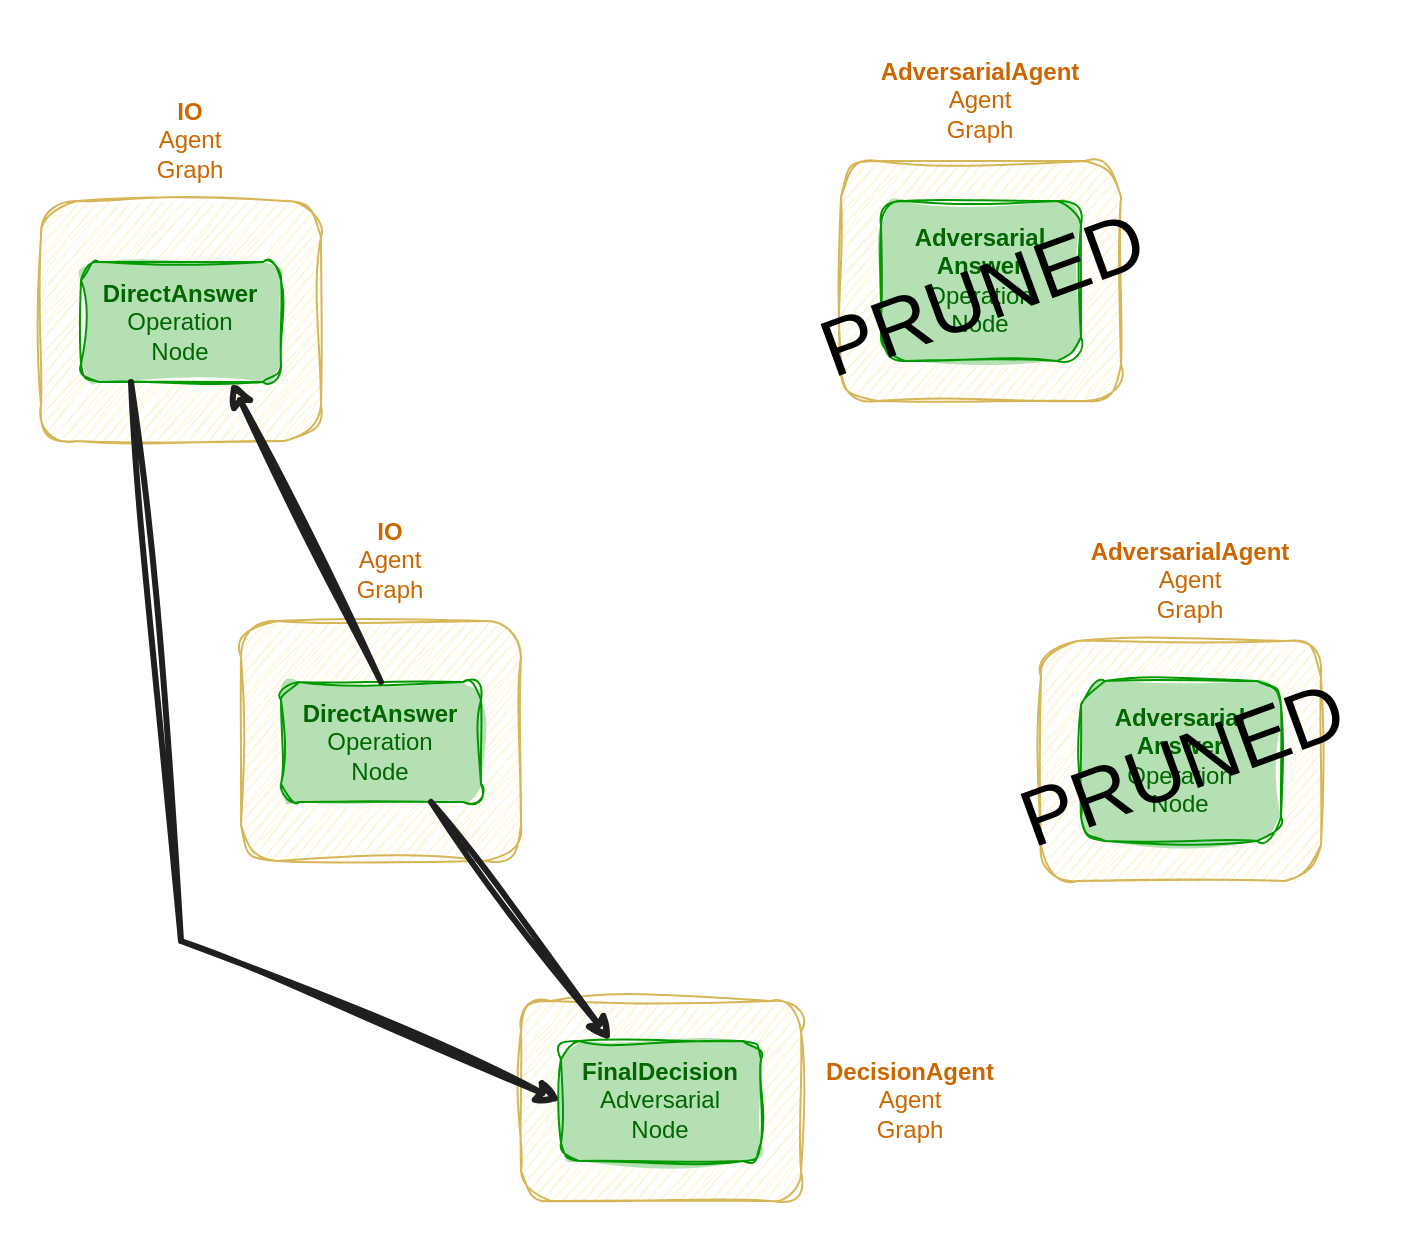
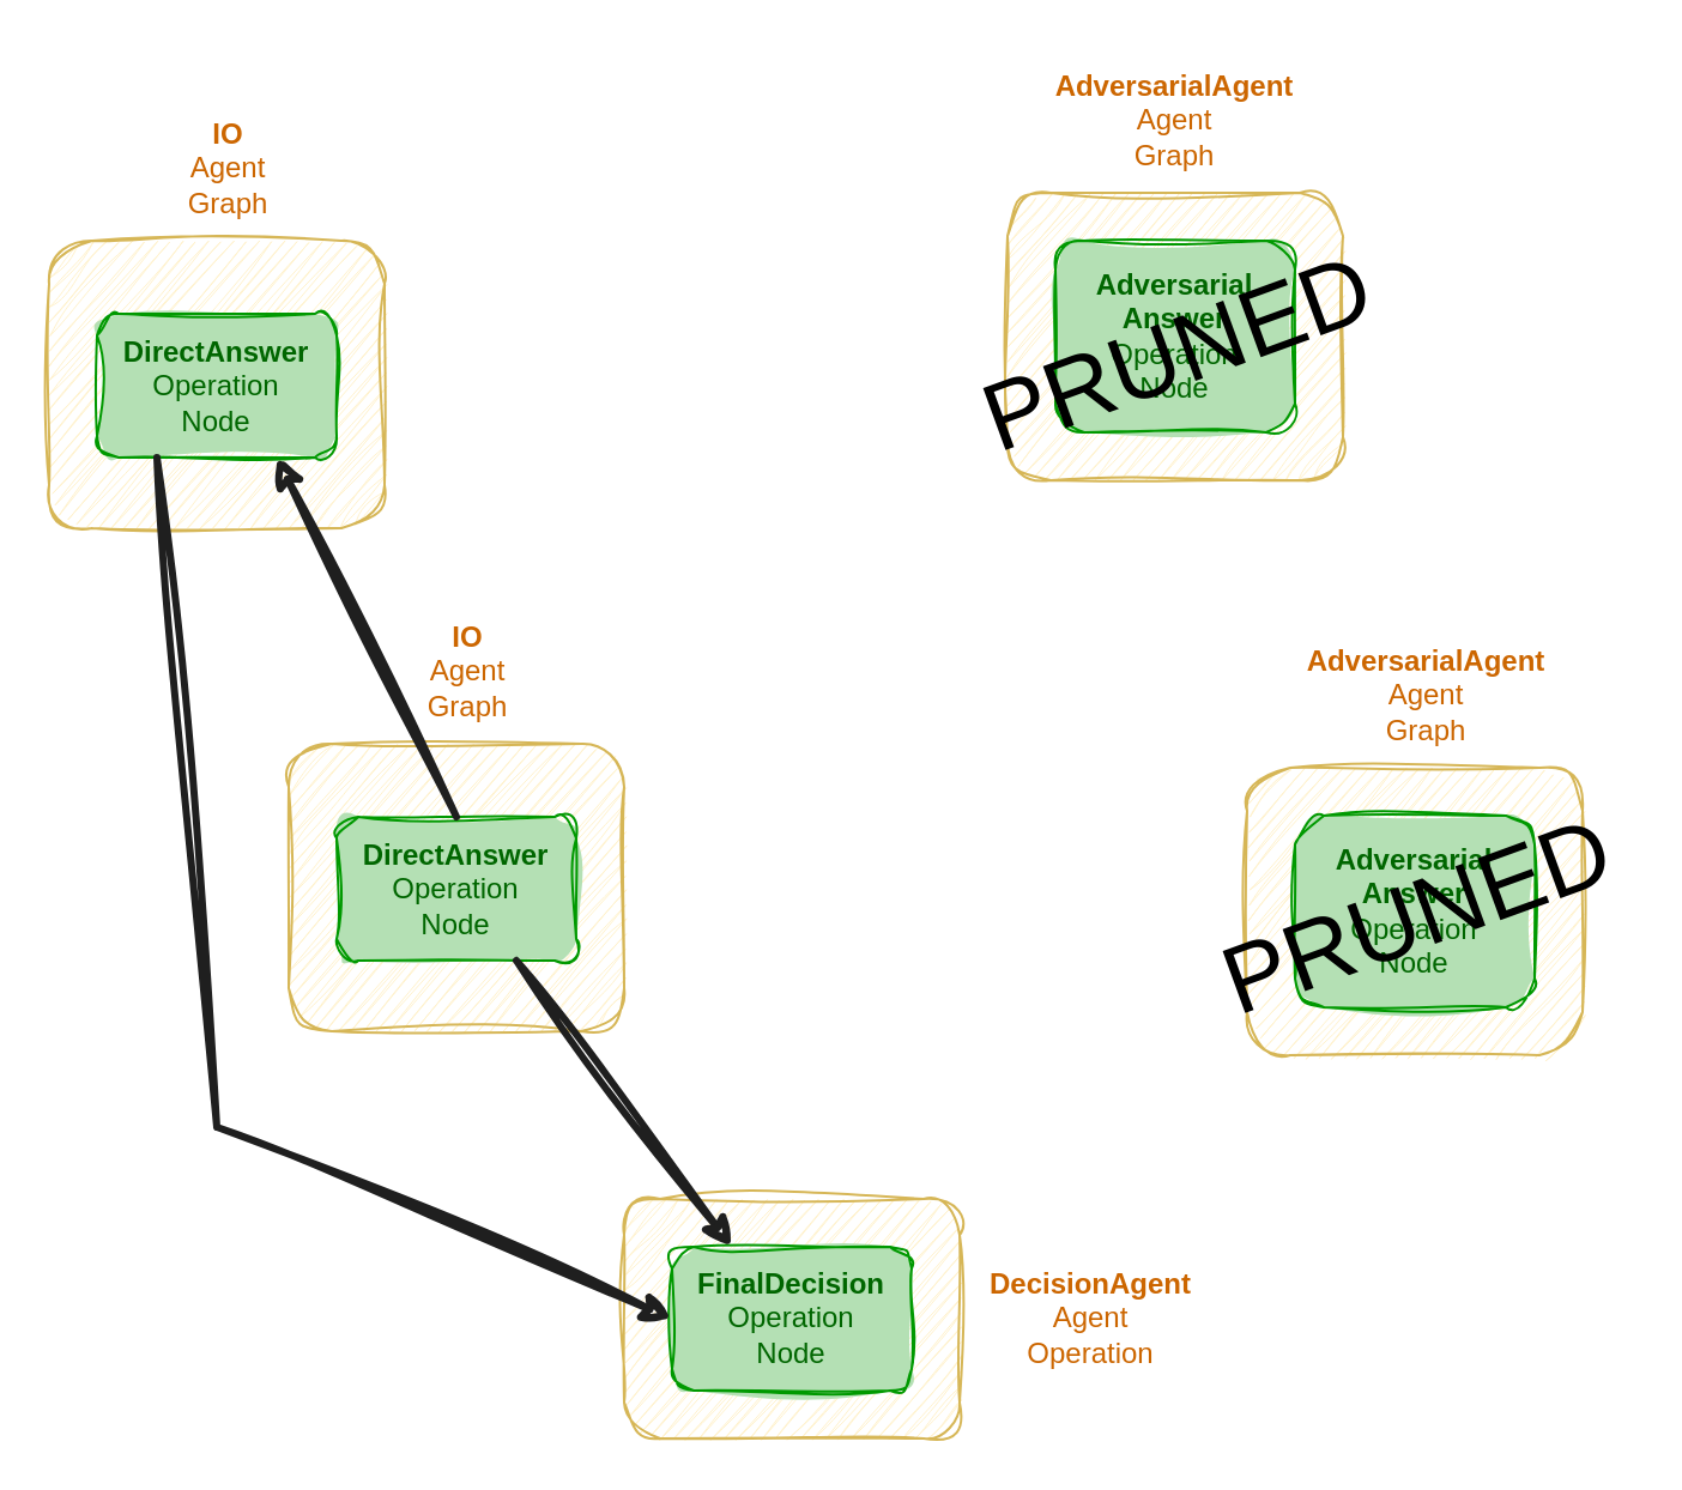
  <mxCell id="0" />
  <mxCell id="1" parent="0" />
  <mxCell id="2" value="" style="rounded=1;whiteSpace=wrap;html=1;sketch=1;curveFitting=1;jiggle=2;fillColor=#fff2cc;strokeColor=#d6b656;" vertex="1" parent="1"><mxGeometry x="260" y="500" width="140" height="100" as="geometry" /></mxCell>
  <mxCell id="3" value="" style="rounded=1;whiteSpace=wrap;html=1;sketch=1;curveFitting=1;jiggle=2;fillColor=#fff2cc;strokeColor=#d6b656;" parent="1" vertex="1"><mxGeometry x="420" y="80" width="140" height="120" as="geometry" /></mxCell>
  <mxCell id="4" value="&lt;b&gt;Adversarial&lt;br&gt;Answer&lt;/b&gt;&lt;br&gt;Operation&lt;br&gt;Node" style="rounded=1;whiteSpace=wrap;html=1;sketch=1;curveFitting=1;jiggle=2;fillColor=#B4E0B4;strokeColor=#009900;fillStyle=solid;fontColor=#006600;" parent="1" vertex="1"><mxGeometry x="440" y="100" width="100" height="80" as="geometry" /></mxCell>
  <mxCell id="5" value="&lt;b&gt;AdversarialAgent&lt;br&gt;&lt;/b&gt;Agent&lt;br&gt;Graph" style="text;html=1;strokeColor=none;fillColor=none;align=center;verticalAlign=middle;whiteSpace=wrap;rounded=0;fontColor=#CC6600;" parent="1" vertex="1"><mxGeometry x="445" y="20" width="90" height="60" as="geometry" /></mxCell>
- <mxCell id="6" value="&lt;b&gt;FinalDecision&lt;br&gt;&lt;/b&gt;Adversarial&lt;br&gt;Node" style="rounded=1;whiteSpace=wrap;html=1;sketch=1;curveFitting=1;jiggle=2;fillColor=#B4E0B4;strokeColor=#009900;fillStyle=solid;fontColor=#006600;" parent="1" vertex="1"><mxGeometry x="280" y="520" width="100" height="60" as="geometry" /></mxCell>
+ <mxCell id="6" value="&lt;b&gt;FinalDecision&lt;br&gt;&lt;/b&gt;Operation&lt;br&gt;Node" style="rounded=1;whiteSpace=wrap;html=1;sketch=1;curveFitting=1;jiggle=2;fillColor=#B4E0B4;strokeColor=#009900;fillStyle=solid;fontColor=#006600;" parent="1" vertex="1"><mxGeometry x="280" y="520" width="100" height="60" as="geometry" /></mxCell>
  <mxCell id="7" value="" style="rounded=1;whiteSpace=wrap;html=1;sketch=1;curveFitting=1;jiggle=2;fillColor=#fff2cc;strokeColor=#d6b656;" parent="1" vertex="1"><mxGeometry x="20" y="100" width="140" height="120" as="geometry" /></mxCell>
  <mxCell id="8" value="&lt;b&gt;DirectAnswer&lt;/b&gt;&lt;br&gt;Operation&lt;br&gt;Node" style="rounded=1;whiteSpace=wrap;html=1;sketch=1;curveFitting=1;jiggle=2;fillColor=#B4E0B4;strokeColor=#009900;fillStyle=solid;fontColor=#006600;" parent="1" vertex="1"><mxGeometry x="40" y="130.5" width="100" height="60" as="geometry" /></mxCell>
  <mxCell id="9" value="&lt;b&gt;IO&lt;br&gt;&lt;/b&gt;Agent&lt;br&gt;Graph" style="text;html=1;strokeColor=none;fillColor=none;align=center;verticalAlign=middle;whiteSpace=wrap;rounded=0;fontColor=#CC6600;" parent="1" vertex="1"><mxGeometry x="50" y="40" width="90" height="60" as="geometry" /></mxCell>
  <mxCell id="10" value="" style="rounded=1;whiteSpace=wrap;html=1;sketch=1;curveFitting=1;jiggle=2;fillColor=#fff2cc;strokeColor=#d6b656;" parent="1" vertex="1"><mxGeometry x="120" y="310" width="140" height="120" as="geometry" /></mxCell>
  <mxCell id="11" value="&lt;b&gt;DirectAnswer&lt;/b&gt;&lt;br&gt;Operation&lt;br&gt;Node" style="rounded=1;whiteSpace=wrap;html=1;sketch=1;curveFitting=1;jiggle=2;fillColor=#B4E0B4;strokeColor=#009900;fillStyle=solid;fontColor=#006600;" parent="1" vertex="1"><mxGeometry x="140" y="340.5" width="100" height="60" as="geometry" /></mxCell>
  <mxCell id="12" value="&lt;b&gt;IO&lt;br&gt;&lt;/b&gt;Agent&lt;br&gt;Graph" style="text;html=1;strokeColor=none;fillColor=none;align=center;verticalAlign=middle;whiteSpace=wrap;rounded=0;fontColor=#CC6600;" parent="1" vertex="1"><mxGeometry x="150" y="250" width="90" height="60" as="geometry" /></mxCell>
  <mxCell id="13" value="" style="rounded=1;whiteSpace=wrap;html=1;sketch=1;curveFitting=1;jiggle=2;fillColor=#fff2cc;strokeColor=#d6b656;" parent="1" vertex="1"><mxGeometry x="520" y="320" width="140" height="120" as="geometry" /></mxCell>
  <mxCell id="14" value="&lt;b&gt;Adversarial&lt;br&gt;Answer&lt;/b&gt;&lt;br&gt;Operation&lt;br&gt;Node" style="rounded=1;whiteSpace=wrap;html=1;sketch=1;curveFitting=1;jiggle=2;fillColor=#B4E0B4;strokeColor=#009900;fillStyle=solid;fontColor=#006600;" parent="1" vertex="1"><mxGeometry x="540" y="340" width="100" height="80" as="geometry" /></mxCell>
  <mxCell id="15" value="&lt;b&gt;AdversarialAgent&lt;br&gt;&lt;/b&gt;Agent&lt;br&gt;Graph" style="text;html=1;strokeColor=none;fillColor=none;align=center;verticalAlign=middle;whiteSpace=wrap;rounded=0;fontColor=#CC6600;" parent="1" vertex="1"><mxGeometry x="550" y="260" width="90" height="60" as="geometry" /></mxCell>
  <mxCell id="16" value="" style="endArrow=classic;html=1;rounded=0;strokeWidth=3;sketch=1;curveFitting=1;jiggle=2;entryX=0;entryY=0.5;entryDx=0;entryDy=0;exitX=0.25;exitY=1;exitDx=0;exitDy=0;strokeColor=#1f1f1f;" parent="1" source="8" target="6" edge="1"><mxGeometry width="50" height="50" relative="1" as="geometry"><mxPoint x="75" y="201" as="sourcePoint" /><mxPoint x="175" y="351" as="targetPoint" /><Array as="points"><mxPoint x="90" y="470" /></Array></mxGeometry></mxCell>
  <mxCell id="17" value="" style="endArrow=classic;html=1;rounded=0;strokeWidth=3;sketch=1;curveFitting=1;jiggle=2;entryX=0.25;entryY=0;entryDx=0;entryDy=0;exitX=0.75;exitY=1;exitDx=0;exitDy=0;strokeColor=#1f1f1f;" parent="1" source="11" target="6" edge="1"><mxGeometry width="50" height="50" relative="1" as="geometry"><mxPoint x="420" y="240" as="sourcePoint" /><mxPoint x="495" y="400" as="targetPoint" /></mxGeometry></mxCell>
  <mxCell id="18" value="" style="endArrow=classic;html=1;rounded=0;strokeWidth=3;sketch=1;curveFitting=1;jiggle=2;entryX=0.75;entryY=1;entryDx=0;entryDy=0;exitX=0.5;exitY=0;exitDx=0;exitDy=0;strokeColor=#1f1f1f;" parent="1" source="11" target="8" edge="1"><mxGeometry width="50" height="50" relative="1" as="geometry"><mxPoint x="100" y="201" as="sourcePoint" /><mxPoint x="175" y="351" as="targetPoint" /></mxGeometry></mxCell>
- <mxCell id="19" value="&lt;b&gt;DecisionAgent&lt;br&gt;&lt;/b&gt;Agent&lt;br&gt;Graph" style="text;html=1;strokeColor=none;fillColor=none;align=center;verticalAlign=middle;whiteSpace=wrap;rounded=0;fontColor=#CC6600;" vertex="1" parent="1"><mxGeometry x="410" y="520" width="90" height="60" as="geometry" /></mxCell>
+ <mxCell id="19" value="&lt;b&gt;DecisionAgent&lt;br&gt;&lt;/b&gt;Agent&lt;br&gt;Operation" style="text;html=1;strokeColor=none;fillColor=none;align=center;verticalAlign=middle;whiteSpace=wrap;rounded=0;fontColor=#CC6600;" vertex="1" parent="1"><mxGeometry x="410" y="520" width="90" height="60" as="geometry" /></mxCell>
  <mxCell id="20" value="&lt;font style=&quot;font-size: 40px;&quot;&gt;PRUNED&lt;/font&gt;" style="text;strokeColor=none;fillColor=none;align=left;verticalAlign=middle;spacingLeft=4;spacingRight=4;overflow=hidden;points=[[0,0.5],[1,0.5]];portConstraint=eastwest;rotatable=1;whiteSpace=wrap;html=1;sketch=1;curveFitting=1;jiggle=2;portConstraintRotation=0;rotation=-20;" vertex="1" parent="1"><mxGeometry x="400" y="120" width="180" height="50" as="geometry" /></mxCell>
  <mxCell id="21" value="&lt;font style=&quot;font-size: 40px;&quot;&gt;PRUNED&lt;/font&gt;" style="text;strokeColor=none;fillColor=none;align=left;verticalAlign=middle;spacingLeft=4;spacingRight=4;overflow=hidden;points=[[0,0.5],[1,0.5]];portConstraint=eastwest;rotatable=1;whiteSpace=wrap;html=1;sketch=1;curveFitting=1;jiggle=2;portConstraintRotation=0;rotation=-20;" vertex="1" parent="1"><mxGeometry x="500" y="355" width="180" height="50" as="geometry" /></mxCell>
